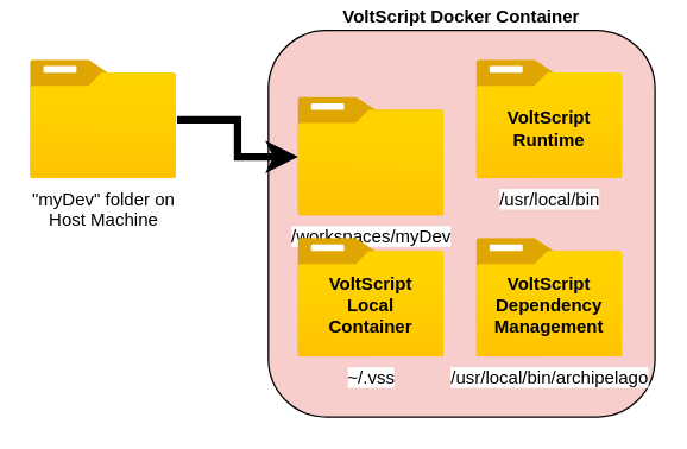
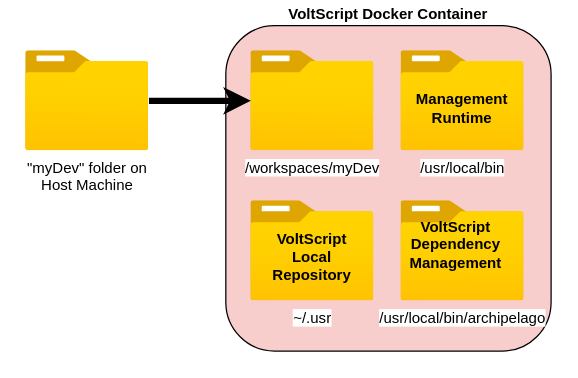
  <mxCell id="0" />
  <mxCell id="1" parent="0" />
  <mxCell id="2" value="&quot;myDev&quot; folder on&lt;br&gt;Host Machine" style="aspect=fixed;html=1;points=[];align=center;image;fontSize=12;image=img/lib/azure2/general/Folder_Blank.svg;" vertex="1" parent="1"><mxGeometry x="20" y="40" width="98.57" height="80" as="geometry" /></mxCell>
  <mxCell id="3" value="VoltScript Docker Container" style="whiteSpace=wrap;html=1;aspect=fixed;rounded=1;labelPosition=center;verticalLabelPosition=top;align=center;verticalAlign=bottom;fontStyle=1;fillColor=#f8cecc;" vertex="1" parent="1"><mxGeometry x="180" y="20" width="260" height="260" as="geometry" /></mxCell>
- <mxCell id="4" value="/workspaces/myDev" style="aspect=fixed;html=1;points=[];align=center;image;fontSize=12;image=img/lib/azure2/general/Folder_Blank.svg;rounded=1;" vertex="1" parent="1"><mxGeometry x="200" y="65" width="98.57" height="80" as="geometry" /></mxCell>
+ <mxCell id="4" value="/workspaces/myDev" style="aspect=fixed;html=1;points=[];align=center;image;fontSize=12;image=img/lib/azure2/general/Folder_Blank.svg;rounded=1;" vertex="1" parent="1"><mxGeometry x="200" y="40" width="98.57" height="80" as="geometry" /></mxCell>
  <mxCell id="5" value="/usr/local/bin" style="aspect=fixed;html=1;points=[];align=center;image;fontSize=12;image=img/lib/azure2/general/Folder_Blank.svg;rounded=1;" vertex="1" parent="1"><mxGeometry x="320" y="40" width="98.57" height="80" as="geometry" /></mxCell>
  <mxCell id="6" style="edgeStyle=orthogonalEdgeStyle;rounded=0;orthogonalLoop=1;jettySize=auto;html=1;strokeWidth=5;" edge="1" parent="1" source="2" target="4"><mxGeometry relative="1" as="geometry" /></mxCell>
- <mxCell id="7" value="VoltScript&lt;br&gt;Runtime" style="text;html=1;strokeColor=none;fillColor=none;align=center;verticalAlign=middle;whiteSpace=wrap;rounded=0;fontStyle=1" vertex="1" parent="1"><mxGeometry x="339.29" y="71" width="60" height="30" as="geometry" /></mxCell>
+ <mxCell id="7" value="Management&lt;br&gt;Runtime" style="text;html=1;strokeColor=none;fillColor=none;align=center;verticalAlign=middle;whiteSpace=wrap;rounded=0;fontStyle=1" vertex="1" parent="1"><mxGeometry x="339.29" y="71" width="60" height="30" as="geometry" /></mxCell>
  <mxCell id="8" value="/usr/local/bin/archipelago" style="aspect=fixed;html=1;points=[];align=center;image;fontSize=12;image=img/lib/azure2/general/Folder_Blank.svg;rounded=1;" vertex="1" parent="1"><mxGeometry x="320" y="160" width="98.57" height="80" as="geometry" /></mxCell>
- <mxCell id="9" value="VoltScript&lt;br&gt;Dependency Management" style="text;html=1;strokeColor=none;fillColor=none;align=center;verticalAlign=middle;whiteSpace=wrap;rounded=0;fontStyle=1" vertex="1" parent="1"><mxGeometry x="339.29" y="190" width="60" height="30" as="geometry" /></mxCell>
- <mxCell id="10" value="~/.vss" style="aspect=fixed;html=1;points=[];align=center;image;fontSize=12;image=img/lib/azure2/general/Folder_Blank.svg;" vertex="1" parent="1"><mxGeometry x="200" y="160" width="98.57" height="80" as="geometry" /></mxCell>
- <mxCell id="11" value="VoltScript&lt;br&gt;Local Container" style="text;html=1;strokeColor=none;fillColor=none;align=center;verticalAlign=middle;whiteSpace=wrap;rounded=0;fontStyle=1" vertex="1" parent="1"><mxGeometry x="219.29" y="190" width="60" height="30" as="geometry" /></mxCell>
+ <mxCell id="9" value="VoltScript&lt;br&gt;Dependency Management" style="text;html=1;strokeColor=none;fillColor=none;align=center;verticalAlign=middle;whiteSpace=wrap;rounded=0;fontStyle=1" vertex="1" parent="1"><mxGeometry x="334.29" y="180" width="60" height="30" as="geometry" /></mxCell>
+ <mxCell id="10" value="~/.usr" style="aspect=fixed;html=1;points=[];align=center;image;fontSize=12;image=img/lib/azure2/general/Folder_Blank.svg;" vertex="1" parent="1"><mxGeometry x="200" y="160" width="98.57" height="80" as="geometry" /></mxCell>
+ <mxCell id="11" value="VoltScript&lt;br&gt;Local Repository" style="text;html=1;strokeColor=none;fillColor=none;align=center;verticalAlign=middle;whiteSpace=wrap;rounded=0;fontStyle=1" vertex="1" parent="1"><mxGeometry x="219.29" y="190" width="60" height="30" as="geometry" /></mxCell>
